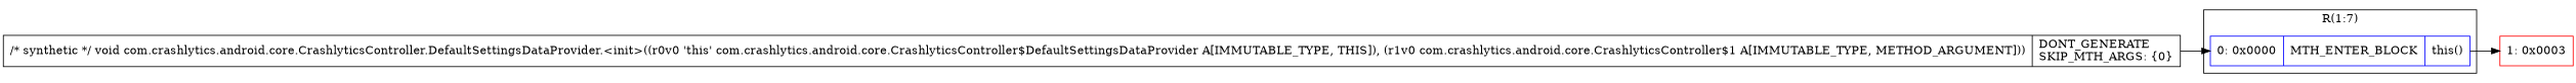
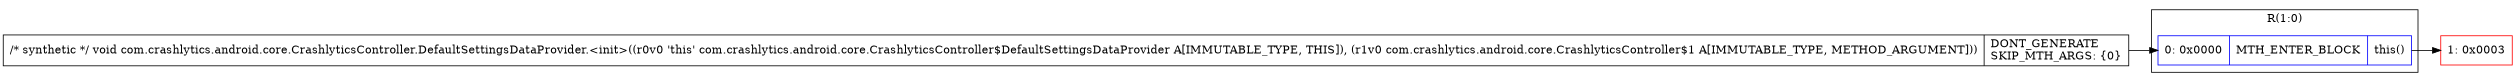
  digraph {
    rankdir=LR
    node [shape=record]
    n1 [color=blue label="{0\:\ 0x0000|MTH_ENTER_BLOCK\l|this()\l}"]
    n2 [color=red label="{1\:\ 0x0003}"]
    n3 [label="{\/* synthetic *\/ void com.crashlytics.android.core.CrashlyticsController.DefaultSettingsDataProvider.\<init\>((r0v0 'this' com.crashlytics.android.core.CrashlyticsController$DefaultSettingsDataProvider A[IMMUTABLE_TYPE, THIS]), (r1v0 com.crashlytics.android.core.CrashlyticsController$1 A[IMMUTABLE_TYPE, METHOD_ARGUMENT]))  | DONT_GENERATE\lSKIP_MTH_ARGS: \{0\}\l}"]
    subgraph cluster_1 {
-     label="R(1:7)"
+     label="R(1:0)"
      n1
    }
    n1 -> n2
    n3 -> n1
  }
